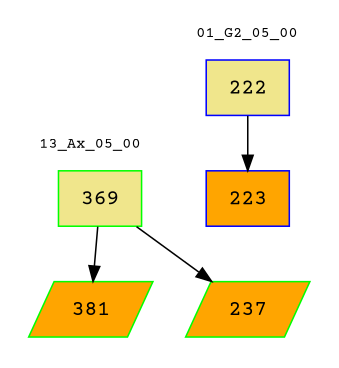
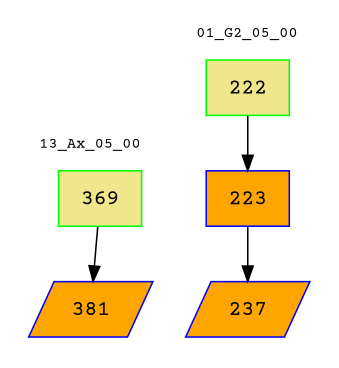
  digraph {
    fontname="Courier Prime"
    node [color=blue fillcolor=orange fontname="Courier Prime" shape=box style=filled]
    edge [color=black fontname="Courier Prime"]
    n1 [color=green fillcolor=khaki label=369]
-   n2 [color=green label=381 shape=parallelogram]
-   n3 [fillcolor=khaki label=222]
+   n2 [label=381 shape=parallelogram]
+   n3 [color=green fillcolor=khaki label=222]
    n4 [label=223]
-   n5 [color=green label=237 shape=parallelogram]
+   n5 [label=237 shape=parallelogram]
    subgraph cluster_1 {
      color=white
      fontsize=10
      label="13_Ax_05_00"
      n1
      n2
    }
    subgraph cluster_2 {
      color=white
      fontsize=10
      label="01_G2_05_00"
      n3
      n4
      n5
    }
    n1 -> n2
    n3 -> n4
-   n1 -> n5
+   n4 -> n5
  }
